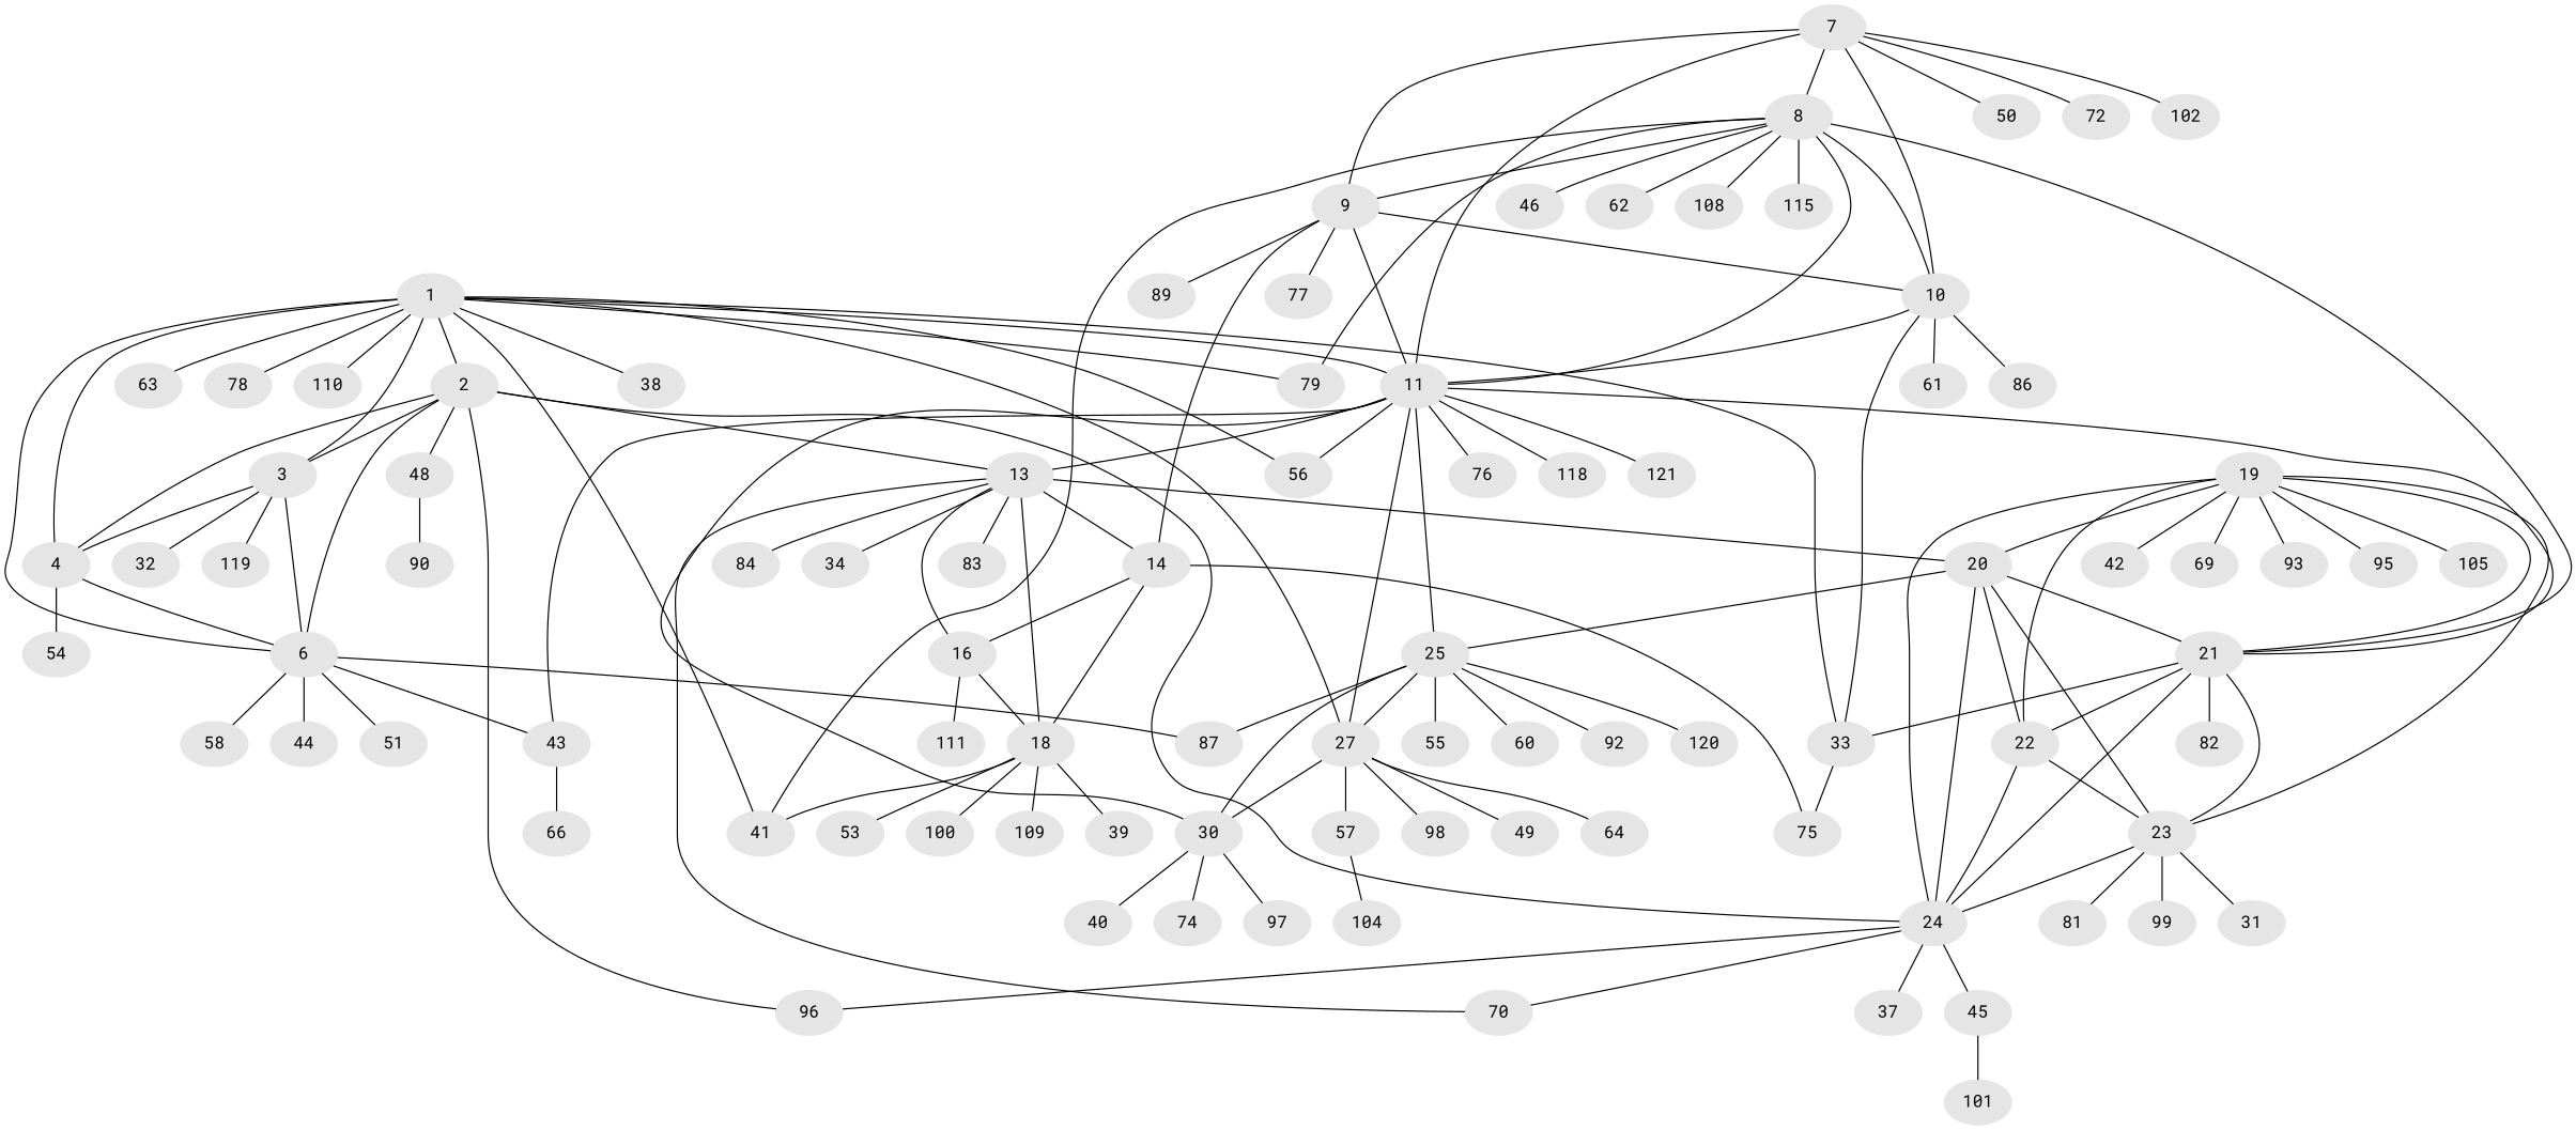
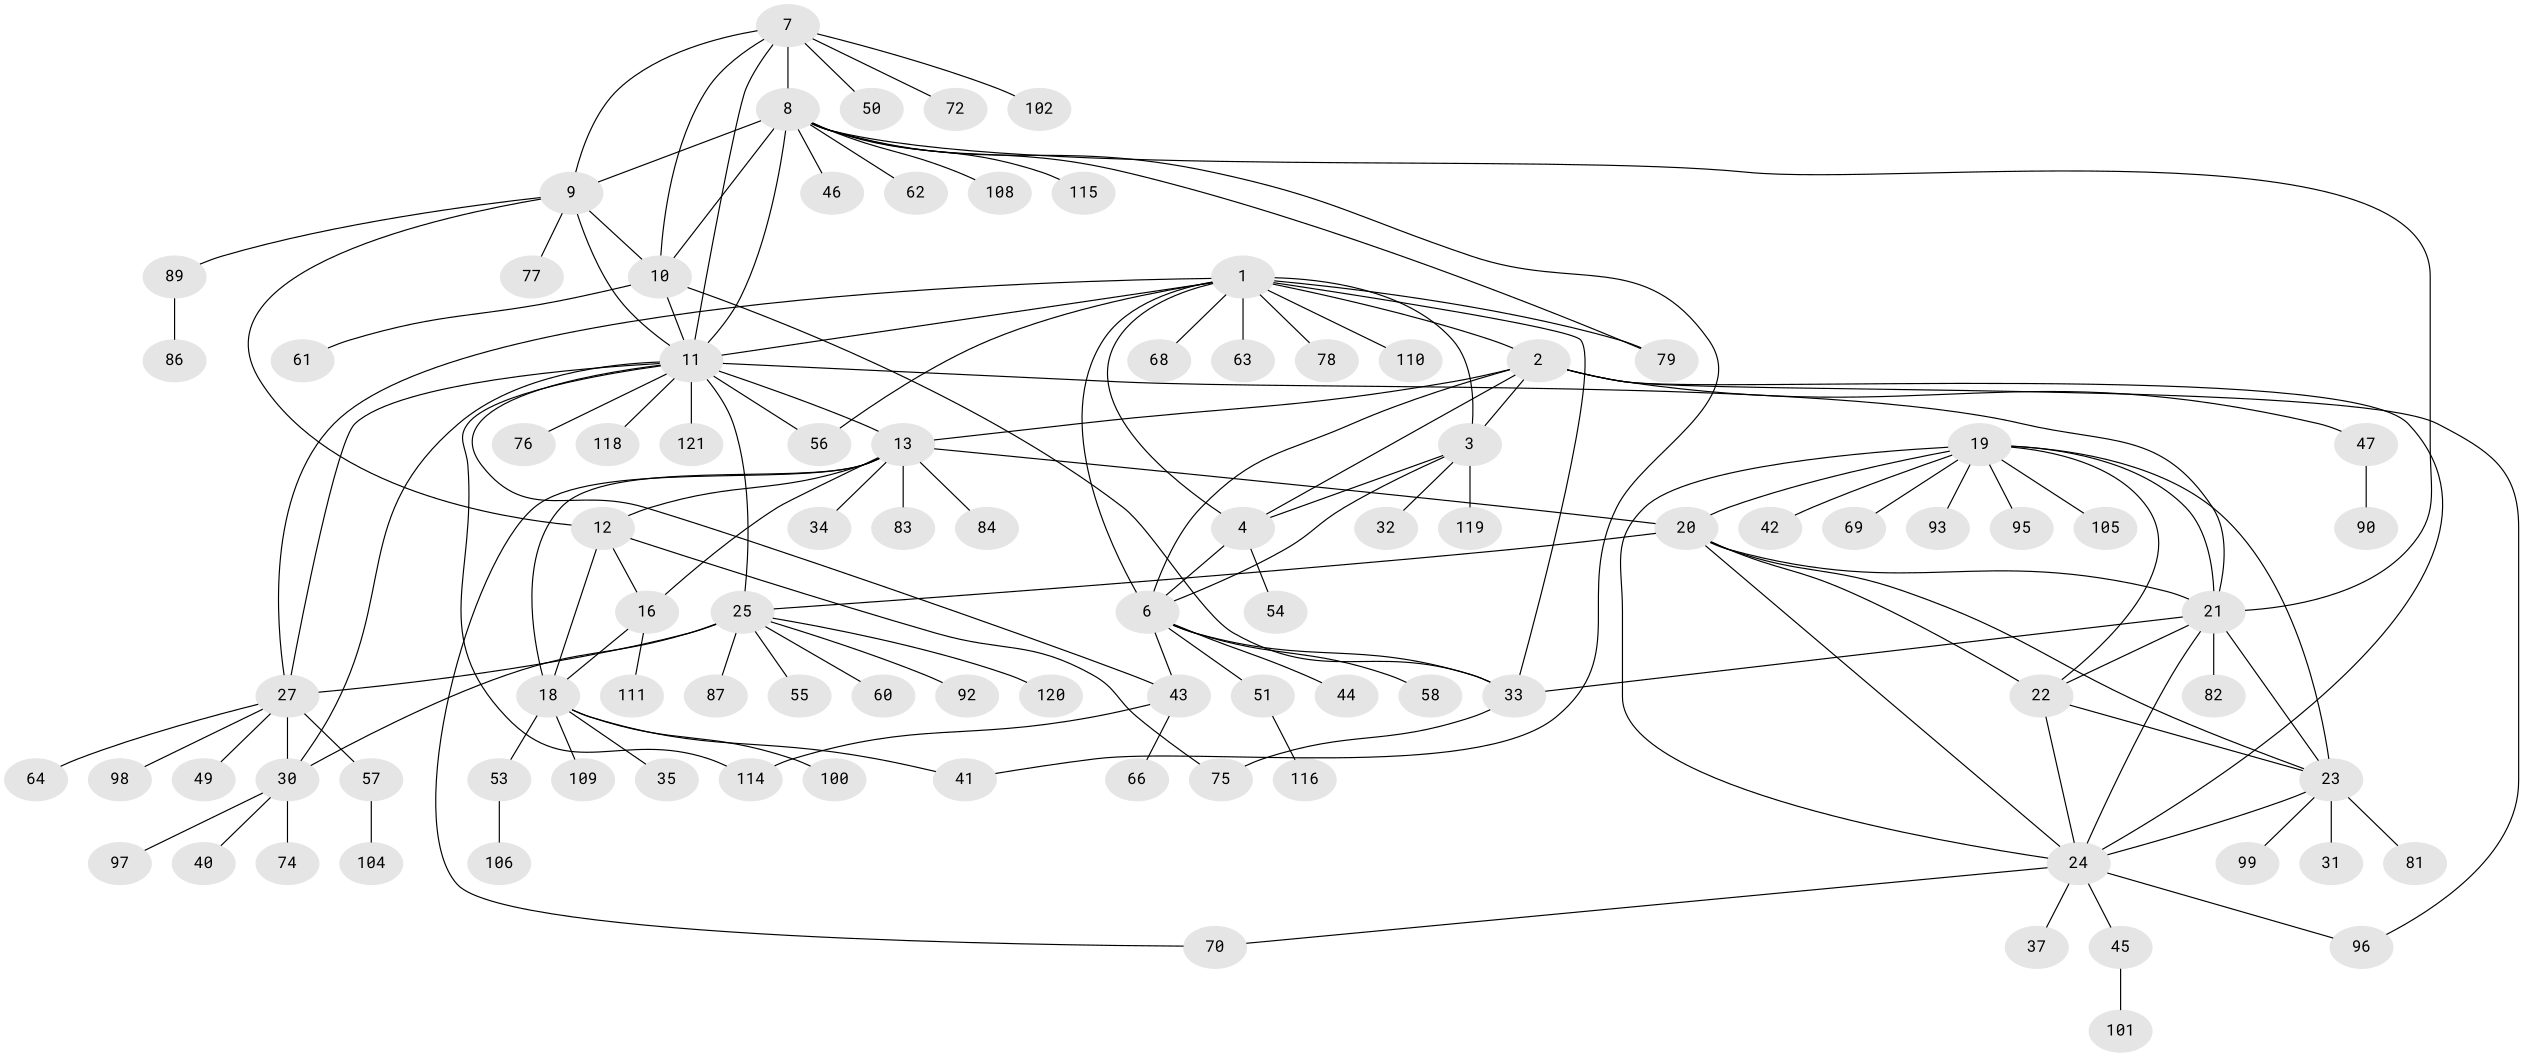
  graph {
    fontname="Roboto Mono"
    node [color=gray90 fontname="Roboto Mono" style=filled]
    edge [fontname="Roboto Mono"]
    1 [super="+5"]
    2
    3 [super="+65"]
    4 [super="+103"]
    6 [super="+47"]
    11 [super="+26"]
    27 [super="+29"]
    33 [super="+67"]
-   38
+   38 [label=68]
    41 [super="+91"]
    56 [super="+71"]
    63
    78
    79
    110
    13 [super="+15"]
    24 [super="+52"]
-   48 [super="+88"]
+   48 [super="+88" label=47]
    96
    32
    119
    54
    43 [super="+94"]
    44
    51
    58
    87
    21 [super="+59"]
    25 [super="+28"]
    30 [super="+68"]
    76 [super="+113"]
+   114
    118
    121
    49
    57
    64
    98
    75
-   14
+   14 [label=12]
    16 [super="+80"]
    n42 [label=18 super="+18"]
    20
    34
    70
    83
    84
    37
    45
    90
    66
+   116
    7 [super="+85"]
    8 [super="+12"]
    9 [super="+107"]
    10
    50
    72
    102
    46
    62
    108 [super="+117"]
    115
    77
    89
    61
    86
    22
    23 [super="+36"]
    82
    55
    60
    92
    120
    40
    74
    97
    111
-   35 [super="+123" label=39]
+   35 [super="+123"]
    53
    100
    109
+   106
    19 [super="+39"]
    42
    69
    93
    95
    105
    31
    81
    99 [super="+112"]
    101
    104
    1 -- 2 [weight=2]
    1 -- 3 [weight=2]
    1 -- 4 [weight=2]
    1 -- 6 [weight=2]
    1 -- 11
    1 -- 27
    1 -- 33
    1 -- 38
-   1 -- 41
    1 -- 56
    1 -- 63
    1 -- 78
    1 -- 79
    1 -- 110
    2 -- 3
    2 -- 4
    2 -- 6
    2 -- 13
    2 -- 24
    2 -- 48
    2 -- 96
    3 -- 4
    3 -- 6
    3 -- 32
    3 -- 119
    4 -- 6
    4 -- 54
    6 -- 43
    6 -- 44
    6 -- 51
    6 -- 58
-   6 -- 87
+   6 -- 33
    11 -- 27 [weight=2]
    11 -- 56
    11 -- 13
    11 -- 43
    11 -- 21
    11 -- 25 [weight=2]
    11 -- 30
    11 -- 76
+   11 -- 114
    11 -- 118
    11 -- 121
    27 -- 30 [weight=2]
    27 -- 49
    27 -- 57
    27 -- 64
    27 -- 98
    33 -- 75
    13 -- 14 [weight=2]
    13 -- 16 [weight=2]
    13 -- n42 [weight=4]
    13 -- 20
    13 -- 34
    13 -- 70
    13 -- 83
    13 -- 84
    24 -- 96
    24 -- 70
    24 -- 37
    24 -- 45
    48 -- 90
+   43 -- 114
    43 -- 66
+   51 -- 116
    21 -- 33
    21 -- 24
    21 -- 22
    21 -- 23
    21 -- 82
    25 -- 27 [weight=4]
    25 -- 87
    25 -- 30 [weight=2]
    25 -- 55
    25 -- 60
    25 -- 92
    25 -- 120
    30 -- 40
    30 -- 74
    30 -- 97
    57 -- 104
    14 -- 75
    14 -- 16
    14 -- n42 [weight=2]
    16 -- n42 [weight=2]
    16 -- 111
    n42 -- 41
    n42 -- 35
    n42 -- 53
    n42 -- 100
    n42 -- 109
    20 -- 24
    20 -- 21
    20 -- 25
    20 -- 22
    20 -- 23
    45 -- 101
    7 -- 11
    7 -- 8 [weight=2]
    7 -- 9
    7 -- 10
    7 -- 50
    7 -- 72
    7 -- 102
    8 -- 11 [weight=2]
    8 -- 41
    8 -- 79
    8 -- 21
    8 -- 9 [weight=2]
    8 -- 10 [weight=2]
    8 -- 46
    8 -- 62
    8 -- 108
    8 -- 115
    9 -- 11
    9 -- 14
    9 -- 10
    9 -- 77
    9 -- 89
    10 -- 11
    10 -- 33
    10 -- 61
-   10 -- 86
+   89 -- 86
    22 -- 24
    22 -- 23
    23 -- 24
    23 -- 31
    23 -- 81
    23 -- 99
+   53 -- 106
    19 -- 24
    19 -- 21
    19 -- 20
    19 -- 22
    19 -- 23
    19 -- 42
    19 -- 69
    19 -- 93
    19 -- 95
    19 -- 105
  }
